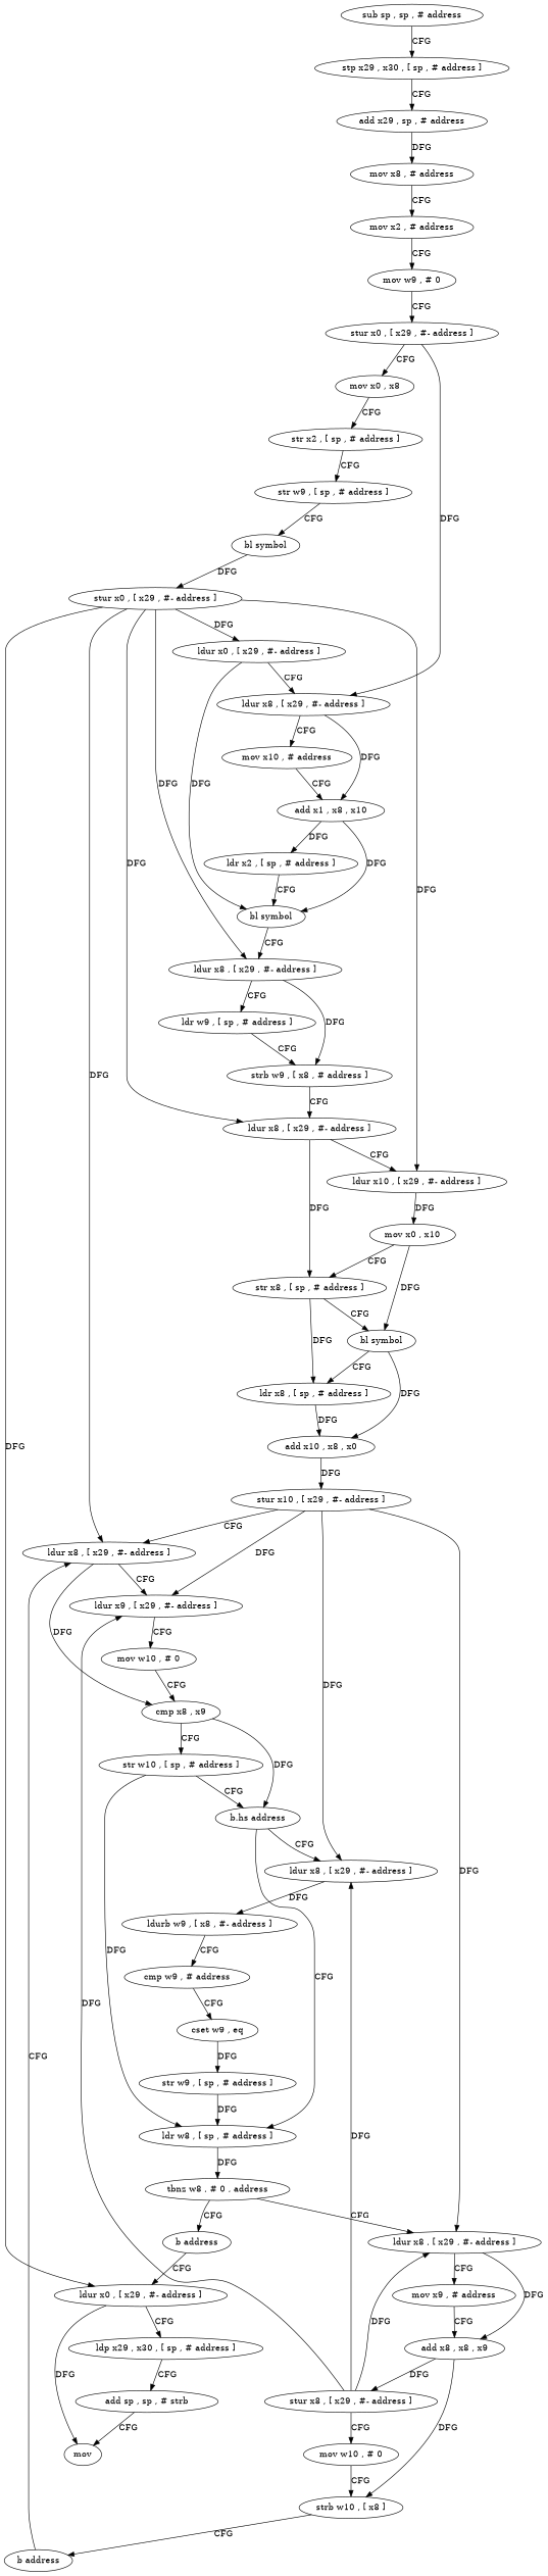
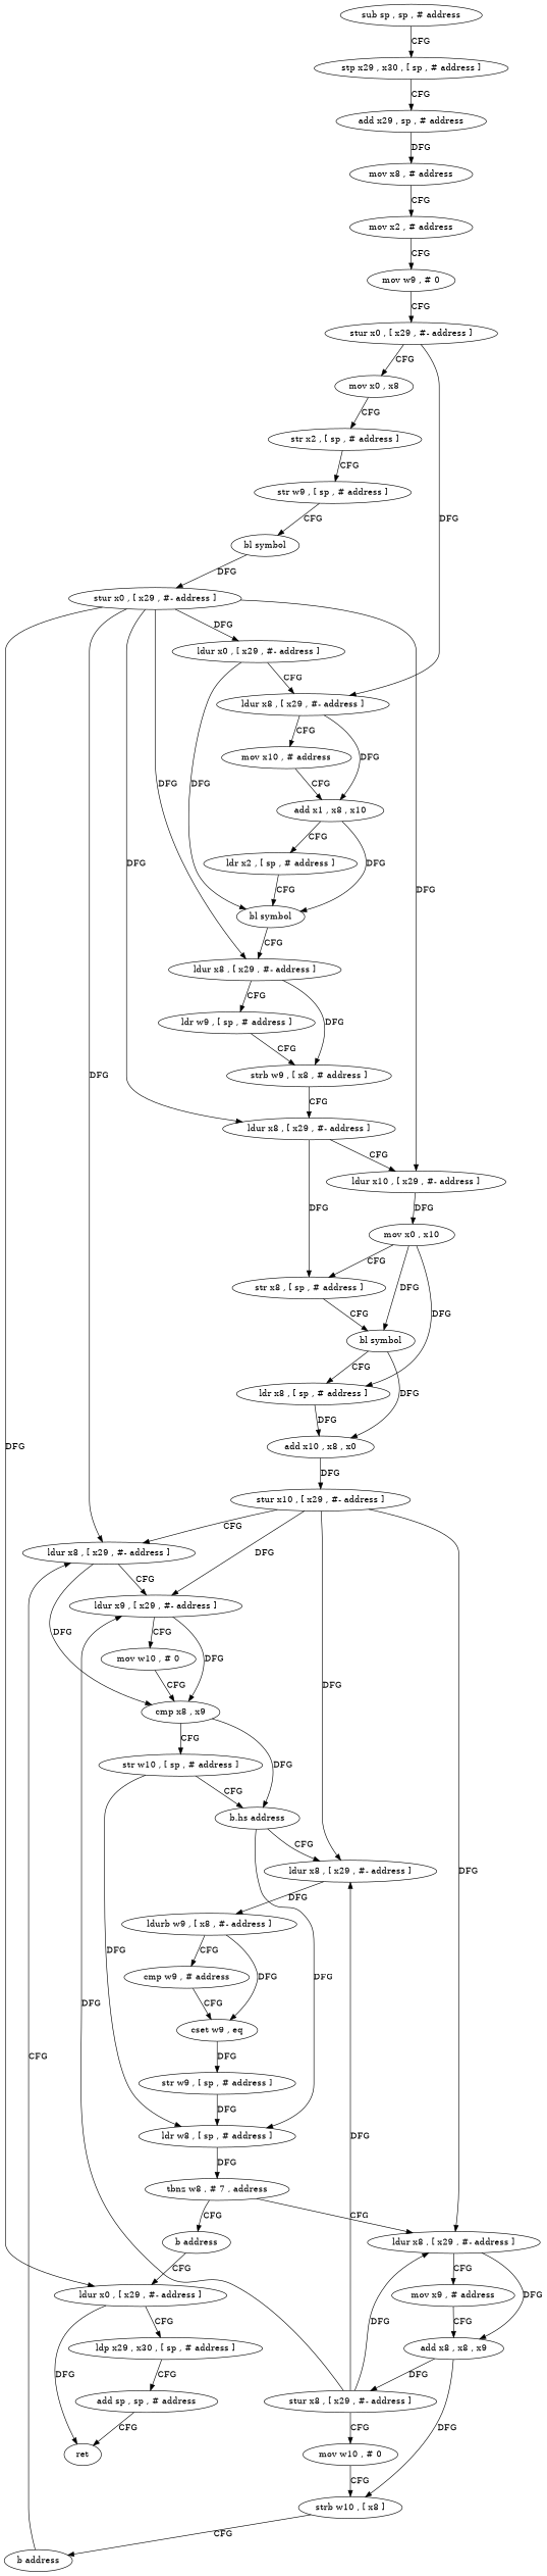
  digraph {
    n1 [label="sub sp , sp , # address"]
    n2 [label="stp x29 , x30 , [ sp , # address ]"]
    n3 [label="add x29 , sp , # address"]
    n4 [label="mov x8 , # address"]
    n5 [label="mov x2 , # address"]
    n6 [label="mov w9 , # 0"]
    n7 [label="stur x0 , [ x29 , #- address ]"]
    n8 [label="mov x0 , x8"]
    n9 [label="ldur x8 , [ x29 , #- address ]"]
    n10 [label="str x2 , [ sp , # address ]"]
    n11 [label="mov x10 , # address"]
    n12 [label="add x1 , x8 , x10"]
    n13 [label="str w9 , [ sp , # address ]"]
    n14 [label="bl symbol"]
    n15 [label="stur x0 , [ x29 , #- address ]"]
    n16 [label="ldur x0 , [ x29 , #- address ]"]
    n17 [label="ldur x8 , [ x29 , #- address ]"]
    n18 [label="ldur x8 , [ x29 , #- address ]"]
    n19 [label="ldur x10 , [ x29 , #- address ]"]
    n20 [label="ldur x8 , [ x29 , #- address ]"]
    n21 [label="ldur x0 , [ x29 , #- address ]"]
    n22 [label="bl symbol"]
    n23 [label="ldr w9 , [ sp , # address ]"]
    n24 [label="strb w9 , [ x8 , # address ]"]
    n25 [label="str x8 , [ sp , # address ]"]
    n26 [label="mov x0 , x10"]
    n27 [label="ldur x9 , [ x29 , #- address ]"]
    n28 [label="cmp x8 , x9"]
    n29 [label="ldp x29 , x30 , [ sp , # address ]"]
-   n30 [label=mov]
+   n30 [label=ret]
    n31 [label="ldr x2 , [ sp , # address ]"]
    n32 [label="bl symbol"]
    n33 [label="ldr x8 , [ sp , # address ]"]
    n34 [label="add x10 , x8 , x0"]
    n35 [label="stur x10 , [ x29 , #- address ]"]
    n36 [label="ldur x8 , [ x29 , #- address ]"]
    n37 [label="ldur x8 , [ x29 , #- address ]"]
    n38 [label="mov x9 , # address"]
    n39 [label="add x8 , x8 , x9"]
    n40 [label="ldurb w9 , [ x8 , #- address ]"]
    n41 [label="mov w10 , # 0"]
    n42 [label="str w10 , [ sp , # address ]"]
    n43 [label="b.hs address"]
    n44 [label="ldr w8 , [ sp , # address ]"]
-   n45 [label="tbnz w8 , # 0 , address"]
+   n45 [label="tbnz w8 , # 7 , address"]
    n46 [label="b address"]
    n47 [label="stur x8 , [ x29 , #- address ]"]
    n48 [label="strb w10 , [ x8 ]"]
    n49 [label="cmp w9 , # address"]
    n50 [label="cset w9 , eq"]
    n51 [label="str w9 , [ sp , # address ]"]
    n52 [label="mov w10 , # 0"]
    n53 [label="b address"]
-   n54 [label="add sp , sp , # strb"]
+   n54 [label="add sp , sp , # address"]
    n1 -> n2 [label=CFG]
    n2 -> n3 [label=CFG]
    n3 -> n4 [label=DFG]
    n4 -> n5 [label=CFG]
    n5 -> n6 [label=CFG]
    n6 -> n7 [label=CFG]
    n7 -> n8 [label=CFG]
    n7 -> n9 [label=DFG]
    n8 -> n10 [label=CFG]
    n9 -> n11 [label=CFG]
    n9 -> n12 [label=DFG]
    n10 -> n13 [label=CFG]
    n11 -> n12 [label=CFG]
    n12 -> n22 [label=DFG]
-   n12 -> n31 [label=DFG]
+   n12 -> n31 [label=CFG]
    n13 -> n14 [label=CFG]
    n14 -> n15 [label=DFG]
    n15 -> n16 [label=DFG]
    n15 -> n17 [label=DFG]
    n15 -> n18 [label=DFG]
    n15 -> n19 [label=DFG]
    n15 -> n20 [label=DFG]
    n15 -> n21 [label=DFG]
    n16 -> n9 [label=CFG]
    n16 -> n22 [label=DFG]
    n17 -> n23 [label=CFG]
    n17 -> n24 [label=DFG]
    n18 -> n19 [label=CFG]
    n18 -> n25 [label=DFG]
    n19 -> n26 [label=DFG]
    n20 -> n27 [label=CFG]
    n20 -> n28 [label=DFG]
    n21 -> n29 [label=CFG]
    n21 -> n30 [label=DFG]
    n22 -> n17 [label=CFG]
    n23 -> n24 [label=CFG]
    n24 -> n18 [label=CFG]
    n25 -> n32 [label=CFG]
-   n25 -> n33 [label=DFG]
+   n26 -> n33 [label=DFG]
    n26 -> n25 [label=CFG]
    n26 -> n32 [label=DFG]
+   n27 -> n28 [label=DFG]
    n27 -> n41 [label=CFG]
    n28 -> n42 [label=CFG]
    n28 -> n43 [label=DFG]
    n29 -> n54 [label=CFG]
    n31 -> n22 [label=CFG]
    n32 -> n33 [label=CFG]
    n32 -> n34 [label=DFG]
    n33 -> n34 [label=DFG]
    n34 -> n35 [label=DFG]
    n35 -> n20 [label=CFG]
    n35 -> n27 [label=DFG]
    n35 -> n36 [label=DFG]
    n35 -> n37 [label=DFG]
    n36 -> n38 [label=CFG]
    n36 -> n39 [label=DFG]
    n37 -> n40 [label=DFG]
    n38 -> n39 [label=CFG]
    n39 -> n47 [label=DFG]
    n39 -> n48 [label=DFG]
    n40 -> n49 [label=CFG]
+   n40 -> n50 [label=DFG]
    n41 -> n28 [label=CFG]
    n42 -> n43 [label=CFG]
    n42 -> n44 [label=DFG]
    n43 -> n37 [label=CFG]
-   n43 -> n44 [label=CFG]
+   n43 -> n44 [label=DFG]
    n44 -> n45 [label=DFG]
    n45 -> n36 [label=CFG]
    n45 -> n46 [label=CFG]
    n46 -> n21 [label=CFG]
    n47 -> n27 [label=DFG]
    n47 -> n36 [label=DFG]
    n47 -> n37 [label=DFG]
    n47 -> n52 [label=CFG]
    n48 -> n53 [label=CFG]
    n49 -> n50 [label=CFG]
    n50 -> n51 [label=DFG]
    n51 -> n44 [label=DFG]
    n52 -> n48 [label=CFG]
    n53 -> n20 [label=CFG]
    n54 -> n30 [label=CFG]
  }
